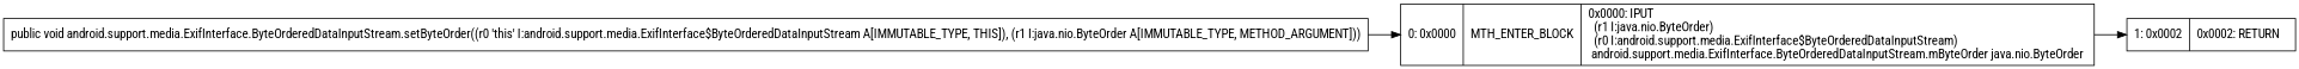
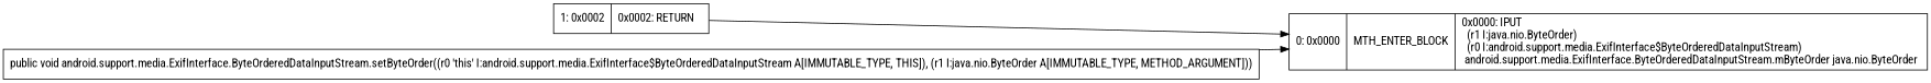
  digraph {
    rankdir=LR
    fontname="Roboto Condensed"
    node [shape=record fontname="Roboto Condensed"]
    edge [fontname="Roboto Condensed"]
    n1 [label="{0\:\ 0x0000|MTH_ENTER_BLOCK\l|0x0000: IPUT  \l  (r1 I:java.nio.ByteOrder)\l  (r0 I:android.support.media.ExifInterface$ByteOrderedDataInputStream)\l android.support.media.ExifInterface.ByteOrderedDataInputStream.mByteOrder java.nio.ByteOrder \l}"]
    n2 [label="{1\:\ 0x0002|0x0002: RETURN   \l}"]
    n3 [label="{public void android.support.media.ExifInterface.ByteOrderedDataInputStream.setByteOrder((r0 'this' I:android.support.media.ExifInterface$ByteOrderedDataInputStream A[IMMUTABLE_TYPE, THIS]), (r1 I:java.nio.ByteOrder A[IMMUTABLE_TYPE, METHOD_ARGUMENT])) }"]
-   n1 -> n2
+   n2 -> n1
    n3 -> n1
  }
